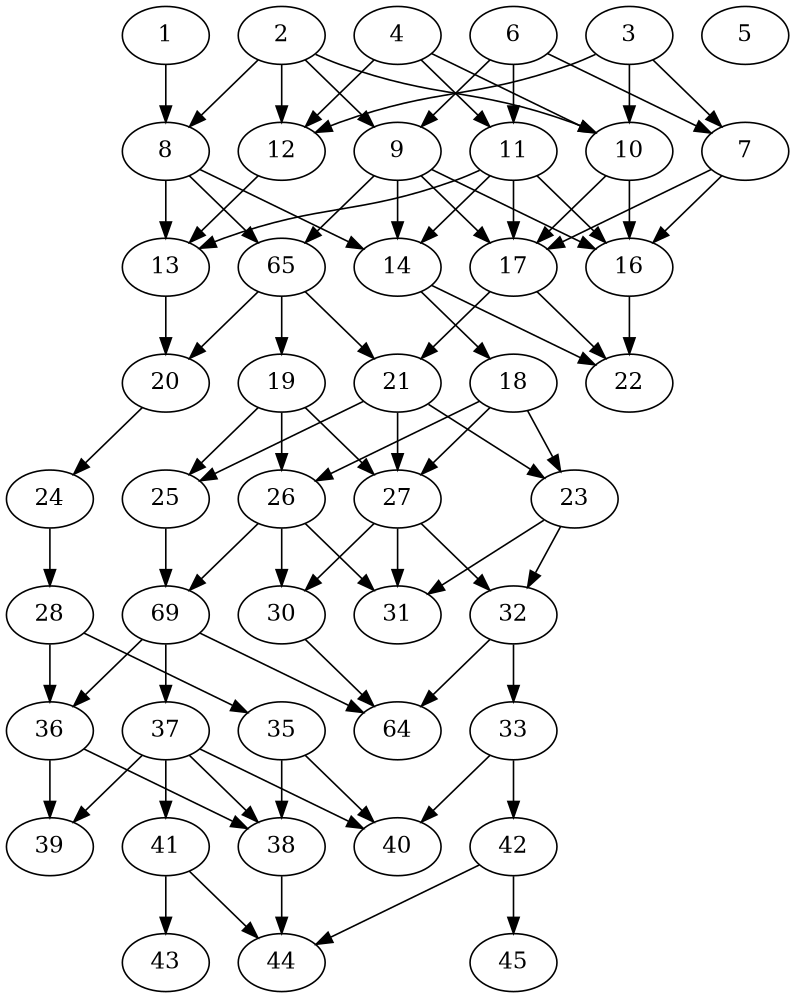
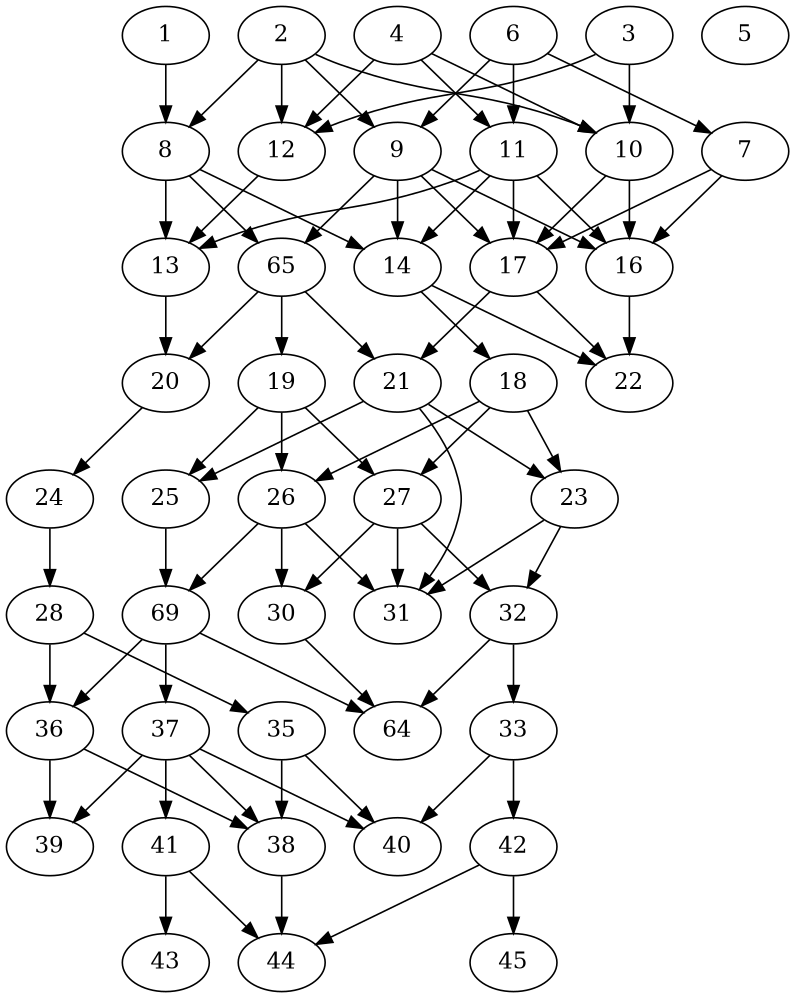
  digraph {
    node [alpha=0.18]
    1 [alpha=0.13 expect_size=20796416]
    8 [alpha=0.08 expect_size=26695680]
    13 [alpha=0.05 expect_size=21999616]
    14 [expect_size=27619328]
    n5 [alpha=0.12 expect_size=18912256 label=65]
    20 [alpha=0.08 expect_size=50339840]
    22 [alpha=0.11 expect_size=45431808]
    18 [alpha=0.08 expect_size=44803072]
    21 [alpha=0.05 expect_size=50766848]
    19 [expect_size=16013312]
    2 [alpha=0.01 expect_size=26917888]
    9 [alpha=0.15 expect_size=43175936]
    10 [alpha=0.00 expect_size=45252608]
    12 [alpha=0.12 expect_size=20589568]
    16 [alpha=0.11 expect_size=9444352]
    17 [alpha=0.00 expect_size=50748416]
    3 [alpha=0.02 expect_size=40214528]
    7 [alpha=0.17 expect_size=30401536]
    4 [alpha=0.16 expect_size=22600704]
    11 [expect_size=36799488]
    5 [alpha=0.16 expect_size=19326976]
    6 [expect_size=50757632]
    23 [alpha=0.11 expect_size=27206656]
    27 [alpha=0.11 expect_size=40589312]
    25 [alpha=0.14 expect_size=33966080]
    24 [alpha=0.20 expect_size=39830528]
    26 [alpha=0.07 expect_size=15630336]
    28 [alpha=0.04 expect_size=41037824]
    31 [alpha=0.19 expect_size=26283008]
    32 [alpha=0.05 expect_size=37358592]
    n31 [alpha=0.13 expect_size=12865536 label=69]
    30 [alpha=0.20 expect_size=7574528]
    n33 [alpha=0.01 expect_size=42237952 label=64]
    33 [expect_size=15291392]
    36 [alpha=0.20 expect_size=26219520]
    37 [alpha=0.09 expect_size=42853376]
    35 [alpha=0.10 expect_size=41185280]
    40 [alpha=0.16 expect_size=16567296]
    42 [alpha=0.12 expect_size=14015488]
    38 [alpha=0.16 expect_size=21876736]
    39 [alpha=0.06 expect_size=31927296]
    41 [alpha=0.06 expect_size=15806464]
    44 [expect_size=22956032]
    43 [alpha=0.08 expect_size=26542080]
    45 [alpha=0.00 expect_size=25635840]
    1 -> 8
    8 -> 13
    8 -> 14
    8 -> n5
    13 -> 20
    14 -> 22
    14 -> 18
    n5 -> 20
    n5 -> 21
    n5 -> 19
    20 -> 24
    18 -> 23
    18 -> 27
    18 -> 26
    21 -> 23
-   21 -> 27
+   21 -> 31
    21 -> 25
    19 -> 27
    19 -> 25
    19 -> 26
    2 -> 8
    2 -> 9
    2 -> 10
    2 -> 12
    9 -> 14
    9 -> n5
    9 -> 16
    9 -> 17
    10 -> 16
    10 -> 17
    12 -> 13
    16 -> 22
    17 -> 22
    17 -> 21
    3 -> 10
    3 -> 12
-   3 -> 7
    7 -> 16
    7 -> 17
    4 -> 10
    4 -> 12
    4 -> 11
    11 -> 13
    11 -> 14
    11 -> 16
    11 -> 17
    6 -> 9
    6 -> 7
    6 -> 11
    23 -> 31
    23 -> 32
    27 -> 31
    27 -> 32
    27 -> 30
    25 -> n31
    24 -> 28
    26 -> 31
    26 -> n31
    26 -> 30
    28 -> 36
    28 -> 35
    32 -> n33
    32 -> 33
    n31 -> n33
    n31 -> 36
    n31 -> 37
    30 -> n33
    33 -> 40
    33 -> 42
    36 -> 38
    36 -> 39
    37 -> 40
    37 -> 38
    37 -> 39
    37 -> 41
    35 -> 40
    35 -> 38
    42 -> 44
    42 -> 45
    38 -> 44
    41 -> 44
    41 -> 43
  }
